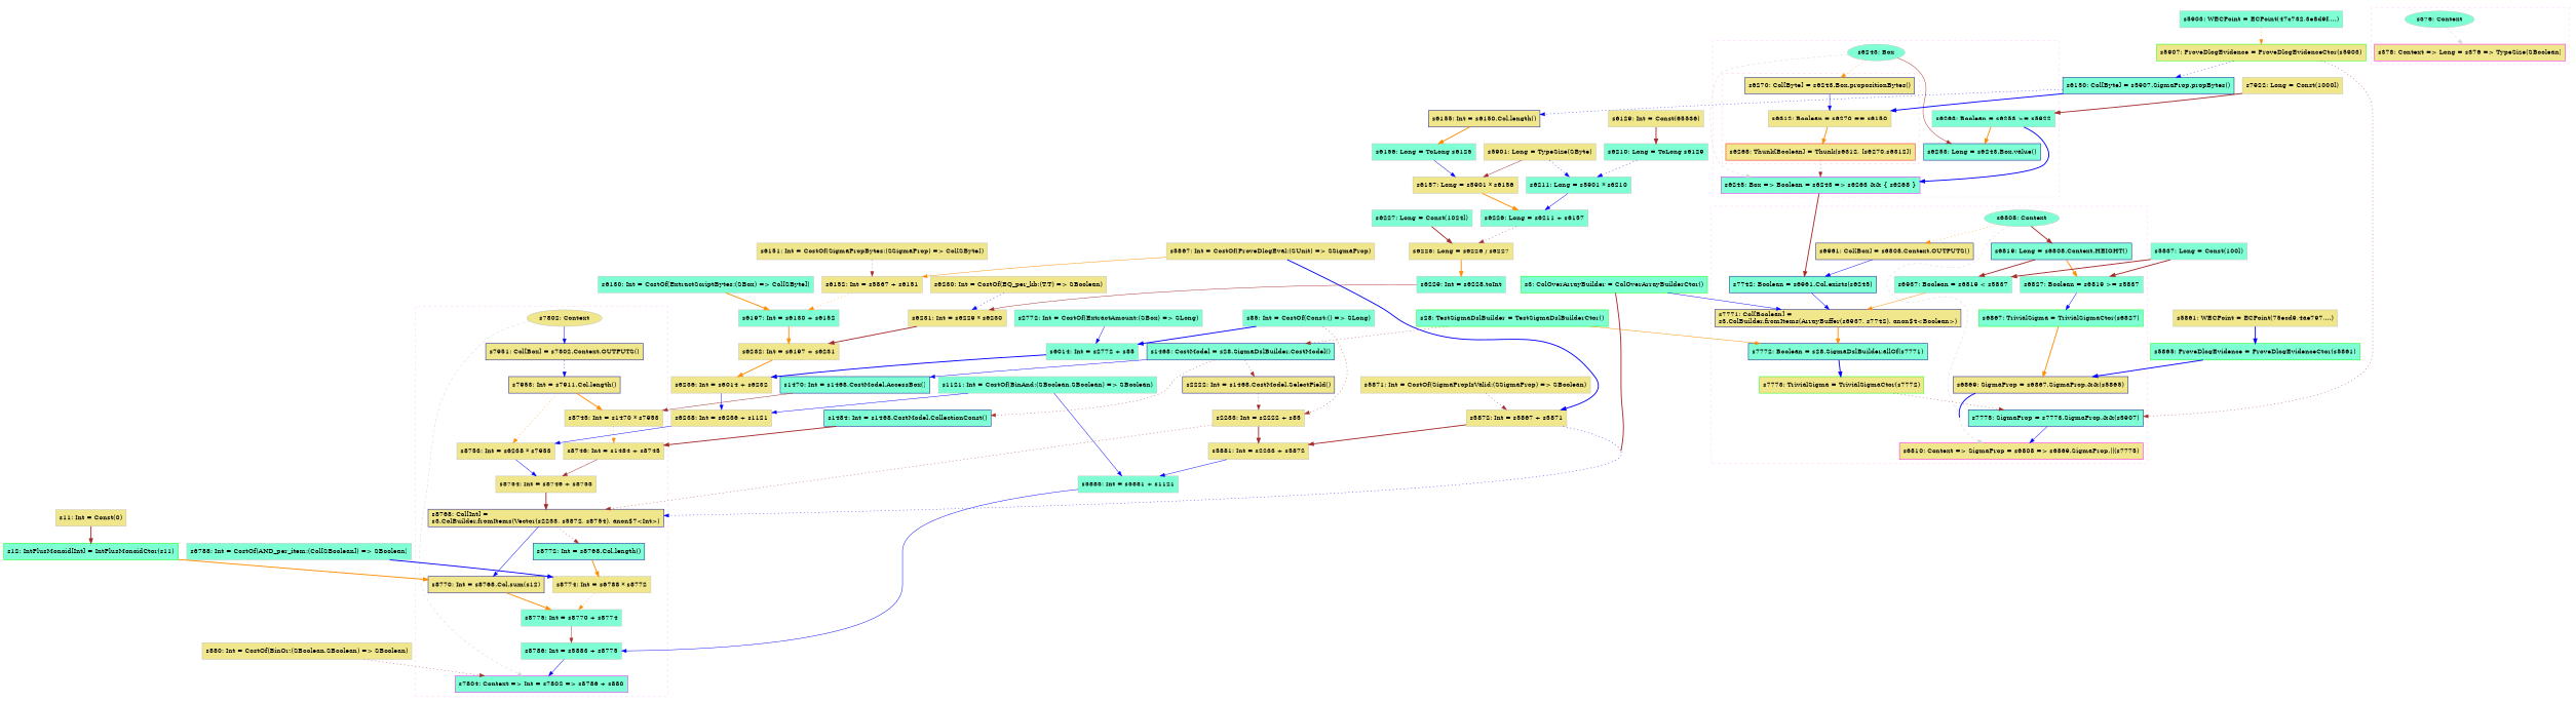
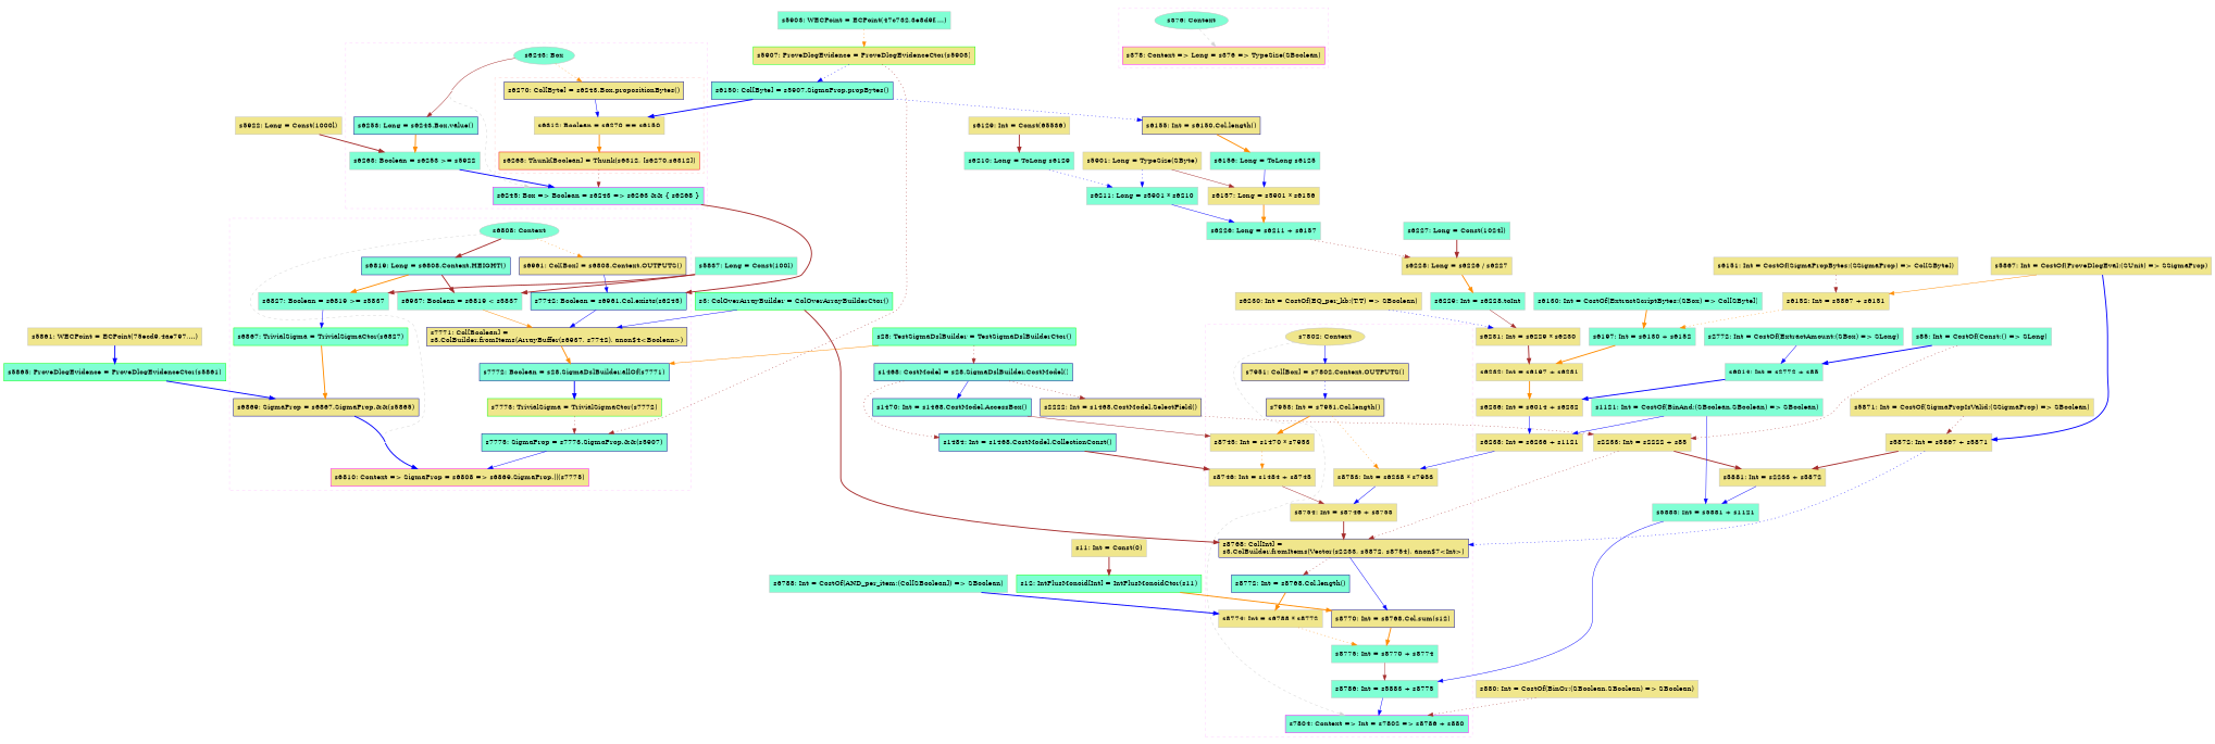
  digraph {
    concentrate=true
    node [color=gray fillcolor=khaki shape=box style=filled]
    edge [color=blue style=bold]
    n1 [fillcolor=aquamarine label="s6243: Box" shape=oval]
    n2 [color=magenta fillcolor=aquamarine label="s6245: Box => Boolean = s6243 => s6263 && { s6268 }"]
    n3 [color=red label="s6268: Thunk[Boolean] = Thunk(s6312, [s6270,s6312])"]
    n4 [color=darkblue label="s6270: Col[Byte] = s6243.Box.propositionBytes()"]
    n5 [label="s6312: Boolean = s6270 == s6150"]
    n6 [color=darkblue fillcolor=aquamarine label="s6253: Long = s6243.Box.value()"]
    n7 [fillcolor=aquamarine label="s6263: Boolean = s6253 >= s5922"]
    n8 [fillcolor=aquamarine label="s6808: Context" shape=oval]
    n9 [color=magenta label="s6810: Context => SigmaProp = s6808 => s6869.SigmaProp.||(s7775)"]
    n10 [color=darkblue fillcolor=aquamarine label="s6819: Long = s6808.Context.HEIGHT()"]
    n11 [fillcolor=aquamarine label="s6827: Boolean = s6819 >= s5837"]
    n12 [color=green fillcolor=aquamarine label="s6867: TrivialSigma = TrivialSigmaCtor(s6827)"]
    n13 [color=darkblue label="s6869: SigmaProp = s6867.SigmaProp.&&(s5865)"]
    n14 [fillcolor=aquamarine label="s6937: Boolean = s6819 < s5837"]
    n15 [color=darkblue label="s6961: Col[Box] = s6808.Context.OUTPUTS()"]
    n16 [color=darkblue fillcolor=aquamarine label="s7742: Boolean = s6961.Col.exists(s6245)"]
    n17 [color=darkblue label="s7771: Col[Boolean] =\ls3.ColBuilder.fromItems(ArrayBuffer(s6937, s7742), anon$4<Boolean>)\l"]
    n18 [color=darkblue fillcolor=aquamarine label="s7772: Boolean = s28.SigmaDslBuilder.allOf(s7771)"]
    n19 [color=green label="s7773: TrivialSigma = TrivialSigmaCtor(s7772)"]
    n20 [color=darkblue fillcolor=aquamarine label="s7775: SigmaProp = s7773.SigmaProp.&&(s5907)"]
    n21 [label="s7802: Context" shape=oval]
    n22 [color=magenta fillcolor=aquamarine label="s7804: Context => Int = s7802 => s8786 + s880"]
    n23 [color=darkblue label="s7951: Col[Box] = s7802.Context.OUTPUTS()"]
-   n24 [color=darkblue label="s7953: Int = s7911.Col.length()"]
+   n24 [color=darkblue label="s7953: Int = s7951.Col.length()"]
    n25 [label="s8745: Int = s1470 * s7953"]
    n26 [label="s8746: Int = s1484 + s8745"]
    n27 [label="s8753: Int = s6238 * s7953"]
    n28 [label="s8754: Int = s8746 + s8753"]
    n29 [color=darkblue label="s8768: Col[Int] =\ls3.ColBuilder.fromItems(Vector(s2233, s5872, s8754), anon$7<Int>)\l"]
    n30 [color=darkblue label="s8770: Int = s8768.Col.sum(s12)"]
    n31 [color=darkblue fillcolor=aquamarine label="s8772: Int = s8768.Col.length()"]
    n32 [label="s8774: Int = s6788 * s8772"]
    n33 [fillcolor=aquamarine label="s8775: Int = s8770 + s8774"]
    n34 [fillcolor=aquamarine label="s8786: Int = s5883 + s8775"]
    n35 [fillcolor=aquamarine label="s376: Context" shape=oval]
    n36 [color=magenta label="s378: Context => Long = s376 => TypeSize(SBoolean)"]
    n37 [color=green fillcolor=aquamarine label="s28: TestSigmaDslBuilder = TestSigmaDslBuilderCtor()"]
    n38 [color=darkblue fillcolor=aquamarine label="s1468: CostModel = s28.SigmaDslBuilder.CostModel()"]
    n39 [color=darkblue label="s2222: Int = s1468.CostModel.SelectField()"]
    n40 [color=darkblue fillcolor=aquamarine label="s1470: Int = s1468.CostModel.AccessBox()"]
    n41 [color=darkblue fillcolor=aquamarine label="s1484: Int = s1468.CostModel.CollectionConst()"]
    n42 [label="s5861: WECPoint = ECPoint(75ecd9,4ae797,...)"]
    n43 [color=green fillcolor=aquamarine label="s5865: ProveDlogEvidence = ProveDlogEvidenceCtor(s5861)"]
    n44 [color=green fillcolor=aquamarine label="s3: ColOverArrayBuilder = ColOverArrayBuilderCtor()"]
-   n45 [label="s7922: Long = Const(1000l)"]
+   n45 [label="s5922: Long = Const(1000l)"]
    n46 [fillcolor=aquamarine label="s5903: WECPoint = ECPoint(47c732,3e8d9f,...)"]
    n47 [color=green label="s5907: ProveDlogEvidence = ProveDlogEvidenceCtor(s5903)"]
    n48 [color=darkblue fillcolor=aquamarine label="s6150: Col[Byte] = s5907.SigmaProp.propBytes()"]
    n49 [color=darkblue label="s6155: Int = s6150.Col.length()"]
    n50 [fillcolor=aquamarine label="s6156: Long = ToLong s6125"]
    n51 [fillcolor=aquamarine label="s5837: Long = Const(100l)"]
    n52 [label="s2233: Int = s2222 + s85"]
    n53 [label="s5881: Int = s2233 + s5872"]
    n54 [fillcolor=aquamarine label="s85: Int = CostOf(Const:() => SLong)"]
    n55 [fillcolor=aquamarine label="s6014: Int = s2772 + s85"]
    n56 [label="s6236: Int = s6014 + s6232"]
    n57 [fillcolor=aquamarine label="s5883: Int = s5881 + s1121"]
    n58 [label="s5867: Int = CostOf(ProveDlogEval:(SUnit) => SSigmaProp)"]
    n59 [label="s5872: Int = s5867 + s5871"]
    n60 [label="s6152: Int = s5867 + s6151"]
    n61 [fillcolor=aquamarine label="s6197: Int = s6130 + s6152"]
    n62 [label="s5871: Int = CostOf(SigmaPropIsValid:(SSigmaProp) => SBoolean)"]
    n63 [fillcolor=aquamarine label="s1121: Int = CostOf(BinAnd:(SBoolean,SBoolean) => SBoolean)"]
    n64 [label="s6238: Int = s6236 + s1121"]
    n65 [fillcolor=aquamarine label="s6788: Int = CostOf(AND_per_item:(Col[SBoolean]) => SBoolean)"]
    n66 [label="s11: Int = Const(0)"]
    n67 [color=green fillcolor=aquamarine label="s12: IntPlusMonoid[Int] = IntPlusMonoidCtor(s11)"]
    n68 [label="s880: Int = CostOf(BinOr:(SBoolean,SBoolean) => SBoolean)"]
    n69 [fillcolor=aquamarine label="s2772: Int = CostOf(ExtractAmount:(SBox) => SLong)"]
    n70 [fillcolor=aquamarine label="s6130: Int = CostOf(ExtractScriptBytes:(SBox) => Col[SByte])"]
    n71 [label="s6232: Int = s6197 + s6231"]
    n72 [label="s6151: Int = CostOf(SigmaPropBytes:(SSigmaProp) => Col[SByte])"]
    n73 [label="s5901: Long = TypeSize(SByte)"]
    n74 [fillcolor=aquamarine label="s6211: Long = s5901 * s6210"]
    n75 [label="s6157: Long = s5901 * s6156"]
    n76 [fillcolor=aquamarine label="s6226: Long = s6211 + s6157"]
    n77 [label="s6129: Int = Const(65536)"]
    n78 [fillcolor=aquamarine label="s6210: Long = ToLong s6129"]
    n79 [label="s6228: Long = s6226 / s6227"]
    n80 [fillcolor=aquamarine label="s6229: Int = s6228.toInt"]
    n81 [fillcolor=aquamarine label="s6227: Long = Const(1024l)"]
    n82 [label="s6231: Int = s6229 * s6230"]
    n83 [label="s6230: Int = CostOf(EQ_per_kb:(T,T) => SBoolean)"]
    subgraph cluster_1 {
      color="#FFCCFF"
      style=dashed
      n6
      n7
      subgraph sub_2 {
        color="#FFCCFF"
        rank=source
        style=dashed
        n1
      }
      subgraph sub_3 {
        color="#FFCCFF"
        rank=sink
        style=dashed
        n2
      }
      subgraph cluster_4 {
        color="#FFCCCC"
        style=dashed
        n4
        n5
        subgraph sub_5 {
          color="#FFCCCC"
          rank=sink
          style=dashed
          n3
        }
      }
    }
    subgraph cluster_6 {
      color="#FFCCFF"
      style=dashed
      n10
      n11
      n12
      n13
      n14
      n15
      n16
      n17
      n18
      n19
      n20
      subgraph sub_7 {
        color="#FFCCFF"
        rank=source
        style=dashed
        n8
      }
      subgraph sub_8 {
        color="#FFCCFF"
        rank=sink
        style=dashed
        n9
      }
    }
    subgraph cluster_9 {
      color="#FFCCFF"
      style=dashed
      n23
      n24
      n25
      n26
      n27
      n28
      n29
      n30
      n31
      n32
      n33
      n34
      subgraph sub_10 {
        color="#FFCCFF"
        rank=source
        style=dashed
        n21
      }
      subgraph sub_11 {
        color="#FFCCFF"
        rank=sink
        style=dashed
        n22
      }
    }
    subgraph cluster_12 {
      color="#FFCCFF"
      style=dashed
      subgraph sub_13 {
        color="#FFCCFF"
        rank=source
        style=dashed
        n35
      }
      subgraph sub_14 {
        color="#FFCCFF"
        rank=sink
        style=dashed
        n36
      }
    }
    n1 -> n2 [color=lightgray style=dashed weight=0]
    n1 -> n4 [color=darkorange style=dotted]
    n1 -> n6 [color=brown style=solid]
    n2 -> n16 [color=brown]
    n3 -> n2 [color=brown style=dotted]
    n4 -> n5 [style=solid]
    n5 -> n3 [color=darkorange]
-   n7 -> n6 [color=darkorange]
+   n6 -> n7 [color=darkorange]
    n7 -> n2
    n8 -> n9 [color=lightgray style=dashed weight=0]
    n8 -> n10 [color=brown]
    n8 -> n15 [color=darkorange style=dotted]
    n10 -> n11 [color=darkorange]
    n10 -> n14 [color=brown]
    n11 -> n12 [style=solid]
    n12 -> n13 [color=darkorange]
    n13 -> n9
    n14 -> n17 [color=darkorange style=solid]
    n15 -> n16 [style=solid]
    n16 -> n17 [style=solid]
    n17 -> n18 [color=darkorange]
    n18 -> n19
    n19 -> n20 [color=brown style=dotted]
    n20 -> n9 [style=solid]
    n21 -> n22 [color=lightgray style=dashed weight=0]
    n21 -> n23 [style=solid]
    n23 -> n24 [style=dotted]
    n24 -> n25 [color=darkorange]
    n24 -> n27 [color=darkorange style=dotted]
    n25 -> n26 [color=darkorange style=dotted]
    n26 -> n28 [color=brown style=solid]
    n27 -> n28 [style=solid]
    n28 -> n29 [color=brown]
    n29 -> n30 [style=solid]
    n29 -> n31 [color=brown style=dotted]
    n30 -> n33 [color=darkorange]
    n31 -> n32 [color=darkorange]
    n32 -> n33 [color=darkorange style=dotted]
    n33 -> n34 [color=brown style=solid]
    n34 -> n22 [style=solid]
    n35 -> n36 [color=lightgray style=dashed weight=0]
    n37 -> n18 [color=darkorange style=solid]
    n37 -> n38 [color=brown style=dotted]
    n38 -> n39 [color=brown style=dotted]
    n38 -> n40 [style=solid]
    n38 -> n41 [color=brown style=dotted]
    n39 -> n52 [color=brown style=dotted]
    n40 -> n25 [color=brown style=solid]
    n41 -> n26 [color=brown]
    n42 -> n43
    n43 -> n13
    n44 -> n17 [style=solid]
    n44 -> n29 [color=brown]
    n45 -> n7 [color=brown]
    n46 -> n47 [color=darkorange style=dotted]
    n47 -> n20 [color=brown style=dotted]
    n47 -> n48 [style=dotted]
    n48 -> n5
    n48 -> n49 [style=dotted]
    n49 -> n50 [color=darkorange]
    n50 -> n75 [style=solid]
    n51 -> n11 [color=brown]
    n51 -> n14 [color=brown]
    n52 -> n29 [color=brown style=dotted]
    n52 -> n53 [color=brown]
    n53 -> n57 [style=solid]
    n54 -> n52 [color=brown style=dotted]
    n54 -> n55
    n55 -> n56
    n56 -> n64 [style=solid]
    n57 -> n34 [style=solid]
    n58 -> n59
    n58 -> n60 [color=darkorange style=solid]
    n59 -> n29 [style=dotted]
    n59 -> n53 [color=brown]
    n60 -> n61 [color=darkorange style=dotted]
    n61 -> n71 [color=darkorange]
    n62 -> n59 [color=brown style=dotted]
    n63 -> n57 [style=solid]
    n63 -> n64 [style=solid]
    n64 -> n27 [style=solid]
    n65 -> n32
    n66 -> n67 [color=brown]
    n67 -> n30 [color=darkorange]
    n68 -> n22 [color=brown style=dotted]
    n69 -> n55 [style=solid]
    n70 -> n61 [color=darkorange]
    n71 -> n56 [color=darkorange]
    n72 -> n60 [color=brown style=dotted]
    n73 -> n74 [style=dotted]
    n73 -> n75 [color=brown style=solid]
    n74 -> n76 [style=solid]
    n75 -> n76 [color=darkorange]
    n76 -> n79 [color=brown style=dotted]
    n77 -> n78 [color=brown]
    n78 -> n74 [style=dotted]
    n79 -> n80 [color=darkorange]
    n80 -> n82 [color=brown style=solid]
    n81 -> n79 [color=brown]
    n82 -> n71 [color=brown]
    n83 -> n82 [style=dotted]
  }
